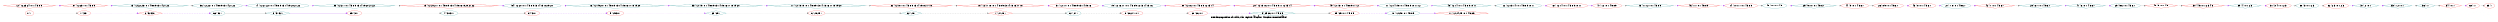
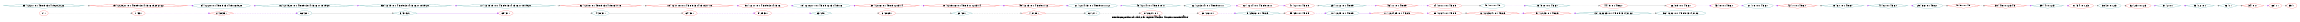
  digraph {
    label="Tree-decomposition of width 2 for register allocator (function _mm_initialize)"
    rankdir=LR
    node [color=red shape=ellipse]
    edge [arrowhead=diamond color=purple style=dotted]
    n1 [label="0 | : "]
    n2 [label="1 | 33 : "]
    n3 [label="2 | 32 33 : " shape=diamond]
    n4 [color=teal label="66 | 32 : "]
    n5 [color=teal label="3 | 31 32 : " shape=diamond]
    n6 [label="65 | 31 : "]
    n7 [color=teal label="4 | 30 31 : "]
    n8 [label="64 | 30 : "]
    n9 [label="5 | 29 30 : "]
    n10 [color=teal label="63 | 29 : " shape=diamond]
    n11 [label="6 | 28 29 : "]
    n12 [color=teal label="62 | 28 : " shape=diamond]
    n13 [label="7 | 27 28 : " shape=diamond]
    n14 [color=teal label="61 | 27 : "]
    n15 [label="8 | 26 27 : 0 1 "]
    n16 [label="60 | 26 : 0 1 "]
    n17 [color=teal label="9 | 25 26 : 0 1 4 5 8 9 " shape=diamond]
    n18 [label="59 | 25 : 0 1 4 5 8 9 "]
    n19 [color=teal label="10 | 12 25 : 0 1 4 5 8 9 "]
    n20 [label="11 | 12 24 25 : 0 1 4 5 8 9 " shape=diamond]
+   n21 [label="58 | 12 24 : 0 1 4 5 8 9 "]
    n22 [label="12 | 12 23 24 : 0 1 4 5 8 9 " shape=diamond]
    n23 [label="57 | 12 23 : 0 1 4 5 8 9 " shape=diamond]
    n24 [color=teal label="13 | 12 22 23 : 0 1 4 5 8 9 13 14 21 22 " shape=diamond]
    n25 [color=teal label="56 | 12 22 : 0 1 4 5 8 9 13 14 21 22 "]
-   n26 [color=teal label="14 | 12 21 22 : 0 1 4 5 8 9 13 14 19 20 21 22 "]
    n27 [color=teal label="55 | 12 21 : 0 1 4 5 8 9 13 14 19 20 21 22 " shape=diamond]
    n28 [label="15 | 12 20 21 : 0 1 4 5 8 9 13 14 15 16 19 20 21 22 " shape=diamond]
    n29 [color=teal label="54 | 12 20 : 0 1 4 5 8 9 13 14 15 16 19 20 "]
    n30 [color=teal label="16 | 12 19 20 : 0 1 4 5 8 9 13 14 15 16 17 18 19 20 " shape=diamond]
    n31 [color=teal label="53 | 12 19 : 0 1 4 5 8 9 13 14 15 16 17 18 19 20 " shape=diamond]
    n32 [color=teal label="17 | 12 18 19 : 0 1 4 5 8 9 13 14 15 16 17 18 19 20 " shape=diamond]
    n33 [label="52 | 12 18 : 0 1 4 5 8 9 13 14 15 16 17 18 " shape=diamond]
    n34 [label="18 | 12 17 18 : 0 1 4 5 8 9 13 14 15 16 17 18 " shape=diamond]
    n35 [label="51 | 12 17 : 0 1 4 5 8 9 13 14 15 16 "]
    n36 [color=teal label="19 | 12 16 17 : 0 1 4 5 8 9 12 13 14 15 16 "]
    n37 [label="50 | 12 16 : 0 1 4 5 8 9 12 13 14 " shape=diamond]
    n38 [label="20 | 12 15 16 : 0 1 4 5 8 9 11 12 13 14 " shape=diamond]
    n39 [label="49 | 12 15 : 0 1 4 5 8 9 11 12 " shape=diamond]
    n40 [color=teal label="21 | 12 14 15 : 0 1 4 5 8 9 10 11 12 "]
    n41 [color=teal label="48 | 12 14 : 0 1 4 5 8 9 10 11 " shape=diamond]
    n42 [color=teal label="22 | 12 13 14 : 0 1 4 5 8 9 10 11 "]
    n43 [label="67 | 12 14 : 0 1 4 5 8 9 10 11 "]
    n44 [label="47 | 12 : 0 1 4 5 8 9 "]
    n45 [color=teal label="23 | 11 12 : 0 1 4 5 8 9 " shape=diamond]
    n46 [label="46 | 11 : 0 1 4 5 8 9 " shape=diamond]
    n47 [label="24 | 10 11 : 0 1 4 5 8 9 "]
    n48 [color=teal label="45 | 10 : 0 1 4 5 "]
    n49 [color=teal label="25 | 9 10 : 0 1 4 5 6 7 " shape=diamond]
    n50 [label="44 | 9 : 0 1 4 5 6 7 "]
    n51 [label="26 | 8 9 : 0 1 4 5 6 7 "]
    n52 [label="43 | 8 : 0 1 4 5 6 7 "]
    n53 [color=teal label="27 | 7 8 : 0 1 4 5 6 7 "]
    n54 [label="42 | 7 : 0 1 4 5 6 7 " shape=diamond]
    n55 [color=teal label="28 | 6 7 : 0 1 4 5 6 7 " shape=diamond]
    n56 [color=teal label="41 | 6 : 0 1 4 5 6 7 " shape=diamond]
    n57 [color=teal label="29 | 5 6 : 0 1 4 5 6 7 "]
    n58 [label="40 | 5 : 0 1 4 5 " shape=diamond]
    n59 [label="30 | 4 5 : 0 1 2 3 4 5 " shape=diamond]
    n60 [color=teal label="39 | 4 : 0 1 2 3 " shape=diamond]
    n61 [label="31 | 3 4 : 0 1 2 3 "]
    n62 [color=teal label="38 | 3 : 0 1 2 3 "]
    n63 [label="32 | 2 3 : 0 1 2 3 "]
    n64 [color=teal label="37 | 2 : 0 1 " shape=diamond]
    n65 [color=teal label="33 | 1 2 : 0 1 " shape=diamond]
    n66 [color=teal label="36 | 1 : " shape=diamond]
    n67 [label="34 | 0 1 : " shape=diamond]
    n68 [label="68 | 1 : "]
    n69 [label="35 | : "]
    n1 -> n2 [color=gray40]
    n2 -> n3
    n3 -> n4 [style=dashed]
    n4 -> n5 [arrowhead=dot color=gray40 style=solid]
    n5 -> n6 [style=solid]
    n6 -> n7 [color=gray40]
    n7 -> n8 [arrowhead=dot color=gray40 style=solid]
    n8 -> n9 [arrowhead=dot style=dashed]
    n9 -> n10 [arrowhead=normal]
    n10 -> n11 [arrowhead=dot color=gray40]
    n11 -> n12 [arrowhead=normal color=gray40 style=solid]
    n12 -> n13 [arrowhead=normal color=gray40 style=dashed]
    n13 -> n14 [color=gray40 style=solid]
    n14 -> n15 [color=gray40 style=dashed]
    n15 -> n16 [color=gray40]
    n16 -> n17 [style=dashed]
    n17 -> n18 [color=gray40 style=solid]
    n18 -> n19 [style=dashed]
    n19 -> n20 [arrowhead=normal style=solid]
+   n20 -> n21 [arrowhead=normal]
+   n21 -> n22 [arrowhead=dot color=gray40 style=solid]
    n22 -> n23 [style=dashed]
    n23 -> n24
    n24 -> n25 [color=gray40 style=dashed]
-   n25 -> n26 [arrowhead=normal style=solid]
-   n26 -> n27 [arrowhead=normal]
    n27 -> n28 [arrowhead=dot color=gray40]
    n28 -> n29 [arrowhead=dot style=solid]
    n29 -> n30 [arrowhead=dot]
    n30 -> n31 [arrowhead=normal style=solid]
    n31 -> n32 [arrowhead=dot style=dashed]
    n32 -> n33 [arrowhead=normal color=gray40 style=dashed]
    n33 -> n34 [arrowhead=dot color=gray40 style=dashed]
    n34 -> n35 [arrowhead=dot]
    n35 -> n36 [arrowhead=dot]
    n36 -> n37 [arrowhead=dot style=solid]
    n37 -> n38 [arrowhead=dot style=dashed]
    n38 -> n39 [style=solid]
    n39 -> n40 [style=dashed]
    n40 -> n41 [arrowhead=normal]
    n41 -> n42 [color=gray40]
    n42 -> n43 [arrowhead=dot style=dashed]
    n43 -> n44 [arrowhead=normal style=solid]
    n44 -> n45 [arrowhead=normal color=gray40 style=dashed]
    n45 -> n46 [arrowhead=normal style=dashed]
    n46 -> n47 [arrowhead=normal style=dashed]
    n47 -> n48 [color=gray40 style=solid]
    n48 -> n49 [arrowhead=dot]
    n49 -> n50 [arrowhead=normal color=gray40]
    n50 -> n51 [arrowhead=normal color=gray40 style=solid]
    n51 -> n52 [arrowhead=dot]
    n52 -> n53 [arrowhead=normal]
    n53 -> n54 [style=dashed]
    n54 -> n55 [color=gray40 style=dashed]
    n55 -> n56 [arrowhead=normal]
    n56 -> n57 [arrowhead=dot]
    n57 -> n58 [arrowhead=dot color=gray40 style=solid]
    n58 -> n59 [arrowhead=dot color=gray40 style=dashed]
    n59 -> n60 [arrowhead=normal style=solid]
    n60 -> n61 [arrowhead=dot]
    n61 -> n62 [arrowhead=normal color=gray40 style=dashed]
    n62 -> n63 [arrowhead=dot color=gray40]
    n63 -> n64 [arrowhead=normal style=dashed]
    n64 -> n65
    n65 -> n66 [color=gray40]
    n66 -> n67 [color=gray40 style=solid]
    n67 -> n68 [arrowhead=normal]
    n68 -> n69 [color=gray40 style=dashed]
  }
